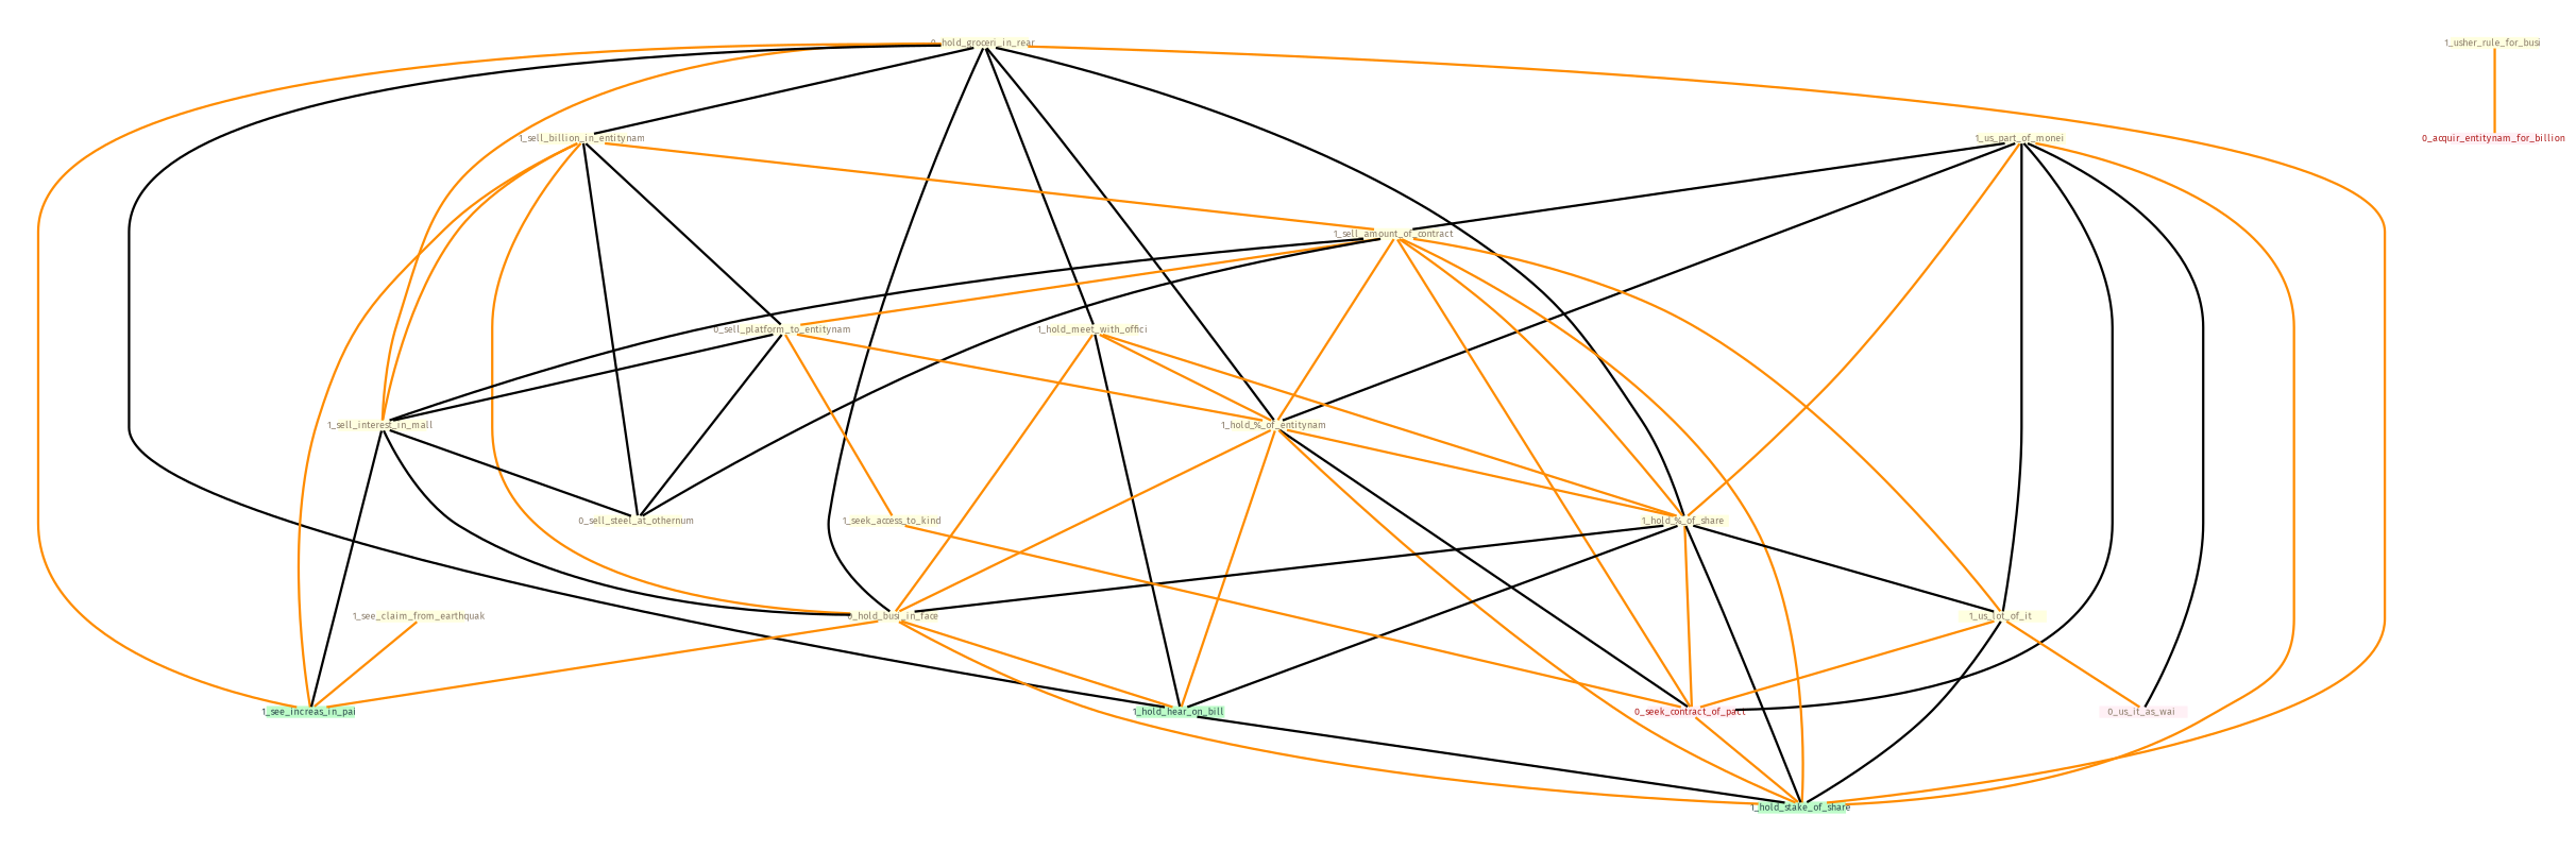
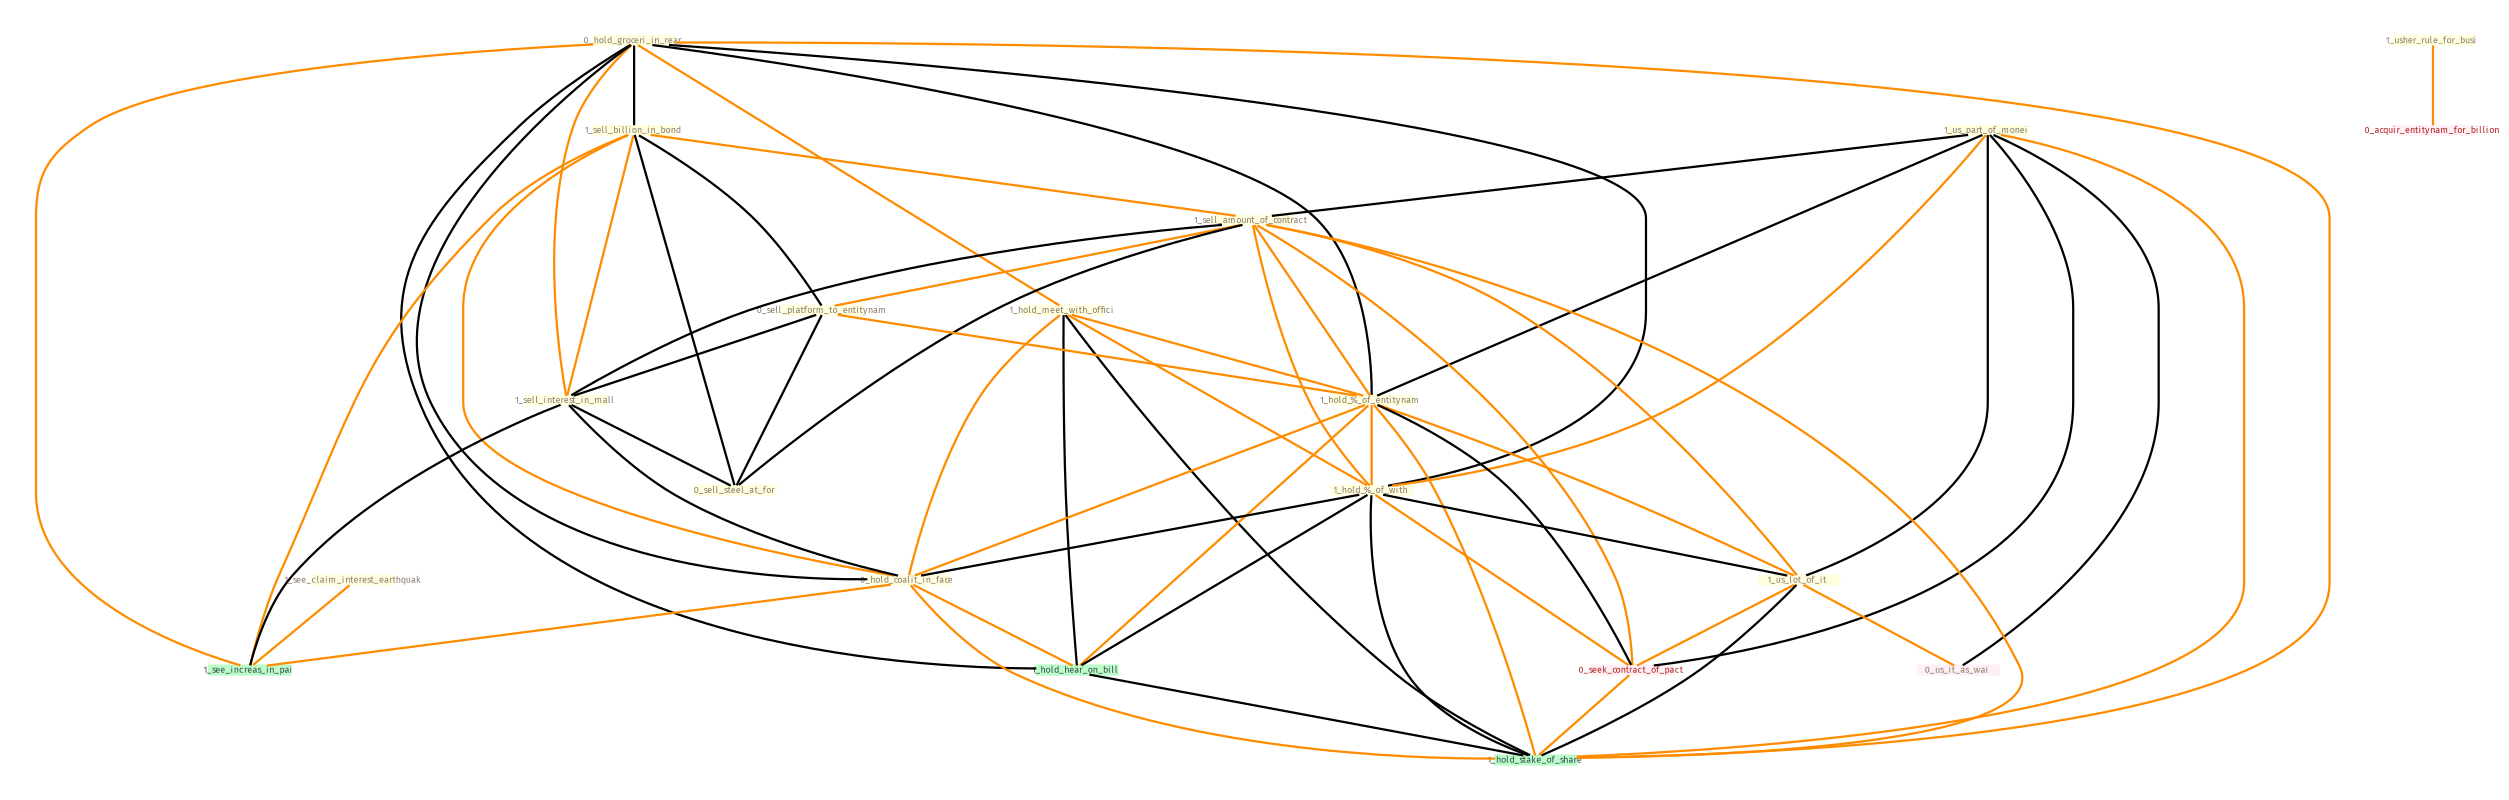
  graph {
    fontname="Fira Sans"
    node [color="#ffffe0" fixedsize=true fontcolor="#8b7d6b" fontname="Fira Sans" fontsize=4 shape=polygon style=filled]
    edge [color=darkorange fontname="Fira Sans" w=1]
-   "1_see_claim_from_earthquak " [height=.06 width=.5]
+   "1_see_claim_from_earthquak " [height=.06 width=.5 label="1_see_claim_interest_earthquak"]
    "0_hold_groceri_in_rear " [height=.06 width=.5]
    "1_us_part_of_monei " [height=.06 width=.5]
-   "1_sell_billion_in_bond " [height=.06 width=.5 label="1_sell_billion_in_entitynam"]
+   "1_sell_billion_in_bond " [height=.06 width=.5]
    "1_usher_rule_for_busi " [height=.06 width=.5]
    "1_hold_meet_with_offici " [height=.06 width=.5]
    "1_sell_amount_of_contract " [height=.06 width=.5]
    "0_sell_platform_to_entitynam " [height=.06 width=.5]
    "1_hold_%_of_entitynam " [height=.06 width=.5]
-   "1_hold_%_of_share " [height=.06 width=.5]
-   "1_seek_access_to_kind " [height=.06 width=.5]
+   "1_hold_%_of_share " [height=.06 width=.5 label="1_hold_%_of_with"]
    "1_sell_interest_in_mall " [height=.06 width=.5]
    "1_us_lot_of_it " [height=.06 width=.5]
-   "0_hold_coalit_in_face " [height=.06 width=.5 label="0_hold_busi_in_face"]
-   "0_sell_steel_at_othernum " [height=.06 width=.5]
+   "0_hold_coalit_in_face " [height=.06 width=.5]
+   "0_sell_steel_at_othernum " [height=.06 width=.5 label="0_sell_steel_at_for"]
    "0_seek_contract_of_pact " [color="#fff0f5" fontcolor="#b22222" height=.06 width=.5]
    "0_us_it_as_wai " [color="#fff0f5" height=.06 width=.5]
    "0_acquir_entitynam_for_billion " [color="#fff0f5" fontcolor="#b22222" height=.06 width=.5]
    "1_see_increas_in_pai " [color="#BDFCC9" fontcolor="#2f4f4f" height=.06 width=.5]
    "1_hold_hear_on_bill " [color="#BDFCC9" fontcolor="#2f4f4f" height=.06 width=.5]
    "1_hold_stake_of_share " [color="#BDFCC9" fontcolor="#2f4f4f" height=.06 width=.5]
    subgraph sub_1 {
      "1_see_claim_from_earthquak "
      "0_hold_groceri_in_rear "
      "1_us_part_of_monei "
      "1_sell_billion_in_bond "
      "1_usher_rule_for_busi "
      "1_hold_meet_with_offici "
      "1_sell_amount_of_contract "
      "0_sell_platform_to_entitynam "
      "1_hold_%_of_entitynam "
      "1_hold_%_of_share "
-     "1_seek_access_to_kind "
      "1_sell_interest_in_mall "
      "1_us_lot_of_it "
      "0_hold_coalit_in_face "
      "0_sell_steel_at_othernum "
    }
    subgraph sub_2 {
      "0_seek_contract_of_pact "
      "0_us_it_as_wai "
      "0_acquir_entitynam_for_billion "
    }
    "1_see_claim_from_earthquak " -- "1_see_increas_in_pai "
    "0_hold_groceri_in_rear " -- "1_sell_billion_in_bond " [color=black]
-   "0_hold_groceri_in_rear " -- "1_hold_meet_with_offici " [color=black]
+   "0_hold_groceri_in_rear " -- "1_hold_meet_with_offici "
    "0_hold_groceri_in_rear " -- "1_hold_%_of_entitynam " [color=black]
    "0_hold_groceri_in_rear " -- "1_hold_%_of_share " [color=black]
    "0_hold_groceri_in_rear " -- "1_sell_interest_in_mall "
    "0_hold_groceri_in_rear " -- "0_hold_coalit_in_face " [color=black w=2]
    "0_hold_groceri_in_rear " -- "1_see_increas_in_pai "
    "0_hold_groceri_in_rear " -- "1_hold_hear_on_bill " [color=black]
    "0_hold_groceri_in_rear " -- "1_hold_stake_of_share "
    "1_us_part_of_monei " -- "1_sell_amount_of_contract " [color=black]
    "1_us_part_of_monei " -- "1_hold_%_of_entitynam " [color=black]
    "1_us_part_of_monei " -- "1_hold_%_of_share "
    "1_us_part_of_monei " -- "1_us_lot_of_it " [color=black w=2]
    "1_us_part_of_monei " -- "0_seek_contract_of_pact " [color=black]
    "1_us_part_of_monei " -- "0_us_it_as_wai " [color=black]
    "1_us_part_of_monei " -- "1_hold_stake_of_share "
    "1_sell_billion_in_bond " -- "1_sell_amount_of_contract "
    "1_sell_billion_in_bond " -- "0_sell_platform_to_entitynam " [color=black]
    "1_sell_billion_in_bond " -- "1_sell_interest_in_mall " [w=2]
    "1_sell_billion_in_bond " -- "0_hold_coalit_in_face "
    "1_sell_billion_in_bond " -- "0_sell_steel_at_othernum " [color=black]
    "1_sell_billion_in_bond " -- "1_see_increas_in_pai "
    "1_usher_rule_for_busi " -- "0_acquir_entitynam_for_billion "
    "1_hold_meet_with_offici " -- "1_hold_%_of_entitynam "
    "1_hold_meet_with_offici " -- "1_hold_%_of_share "
    "1_hold_meet_with_offici " -- "0_hold_coalit_in_face "
    "1_hold_meet_with_offici " -- "1_hold_hear_on_bill " [color=black]
+   "1_hold_meet_with_offici " -- "1_hold_stake_of_share " [color=black]
    "1_sell_amount_of_contract " -- "0_sell_platform_to_entitynam "
    "1_sell_amount_of_contract " -- "1_hold_%_of_entitynam "
    "1_sell_amount_of_contract " -- "1_hold_%_of_share "
    "1_sell_amount_of_contract " -- "1_sell_interest_in_mall " [color=black]
    "1_sell_amount_of_contract " -- "1_us_lot_of_it "
    "1_sell_amount_of_contract " -- "0_sell_steel_at_othernum " [color=black]
    "1_sell_amount_of_contract " -- "0_seek_contract_of_pact "
    "1_sell_amount_of_contract " -- "1_hold_stake_of_share "
    "0_sell_platform_to_entitynam " -- "1_hold_%_of_entitynam "
-   "0_sell_platform_to_entitynam " -- "1_seek_access_to_kind "
    "0_sell_platform_to_entitynam " -- "1_sell_interest_in_mall " [color=black]
    "0_sell_platform_to_entitynam " -- "0_sell_steel_at_othernum " [color=black]
    "1_hold_%_of_entitynam " -- "1_hold_%_of_share " [w=3]
+   "1_hold_%_of_entitynam " -- "1_us_lot_of_it "
    "1_hold_%_of_entitynam " -- "0_hold_coalit_in_face "
    "1_hold_%_of_entitynam " -- "0_seek_contract_of_pact " [color=black]
    "1_hold_%_of_entitynam " -- "1_hold_hear_on_bill "
    "1_hold_%_of_entitynam " -- "1_hold_stake_of_share " [w=2]
    "1_hold_%_of_share " -- "1_us_lot_of_it " [color=black]
    "1_hold_%_of_share " -- "0_hold_coalit_in_face " [color=black]
    "1_hold_%_of_share " -- "0_seek_contract_of_pact "
    "1_hold_%_of_share " -- "1_hold_hear_on_bill " [color=black]
    "1_hold_%_of_share " -- "1_hold_stake_of_share " [color=black w=3]
-   "1_seek_access_to_kind " -- "0_seek_contract_of_pact "
    "1_sell_interest_in_mall " -- "0_hold_coalit_in_face " [color=black]
    "1_sell_interest_in_mall " -- "0_sell_steel_at_othernum " [color=black]
    "1_sell_interest_in_mall " -- "1_see_increas_in_pai " [color=black]
    "1_us_lot_of_it " -- "0_seek_contract_of_pact "
    "1_us_lot_of_it " -- "0_us_it_as_wai "
    "1_us_lot_of_it " -- "1_hold_stake_of_share " [color=black]
    "0_hold_coalit_in_face " -- "1_see_increas_in_pai "
    "0_hold_coalit_in_face " -- "1_hold_hear_on_bill "
    "0_hold_coalit_in_face " -- "1_hold_stake_of_share "
    "0_seek_contract_of_pact " -- "1_hold_stake_of_share "
    "1_hold_hear_on_bill " -- "1_hold_stake_of_share " [color=black]
  }
